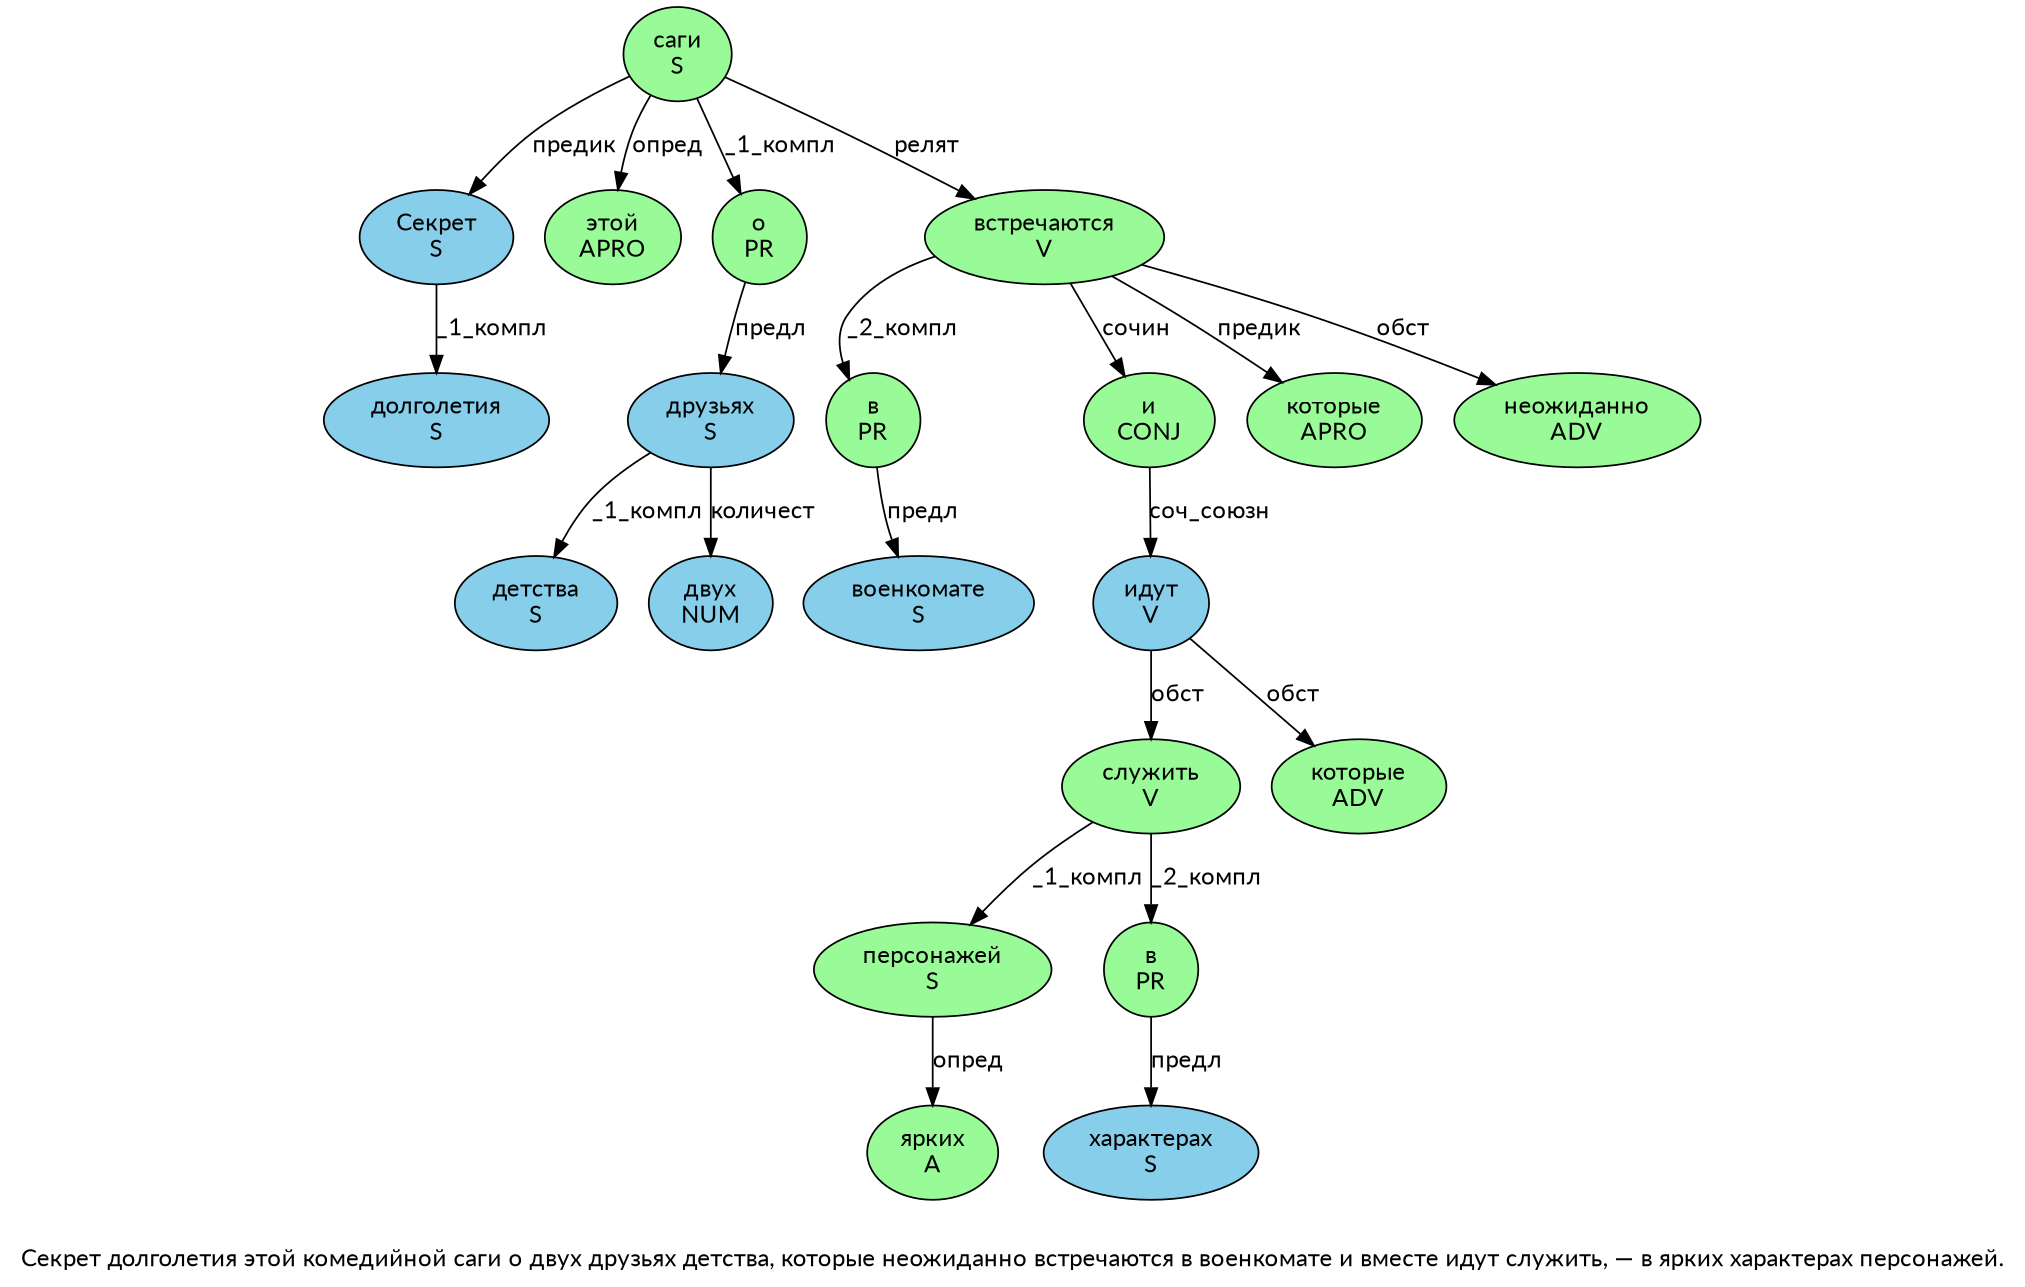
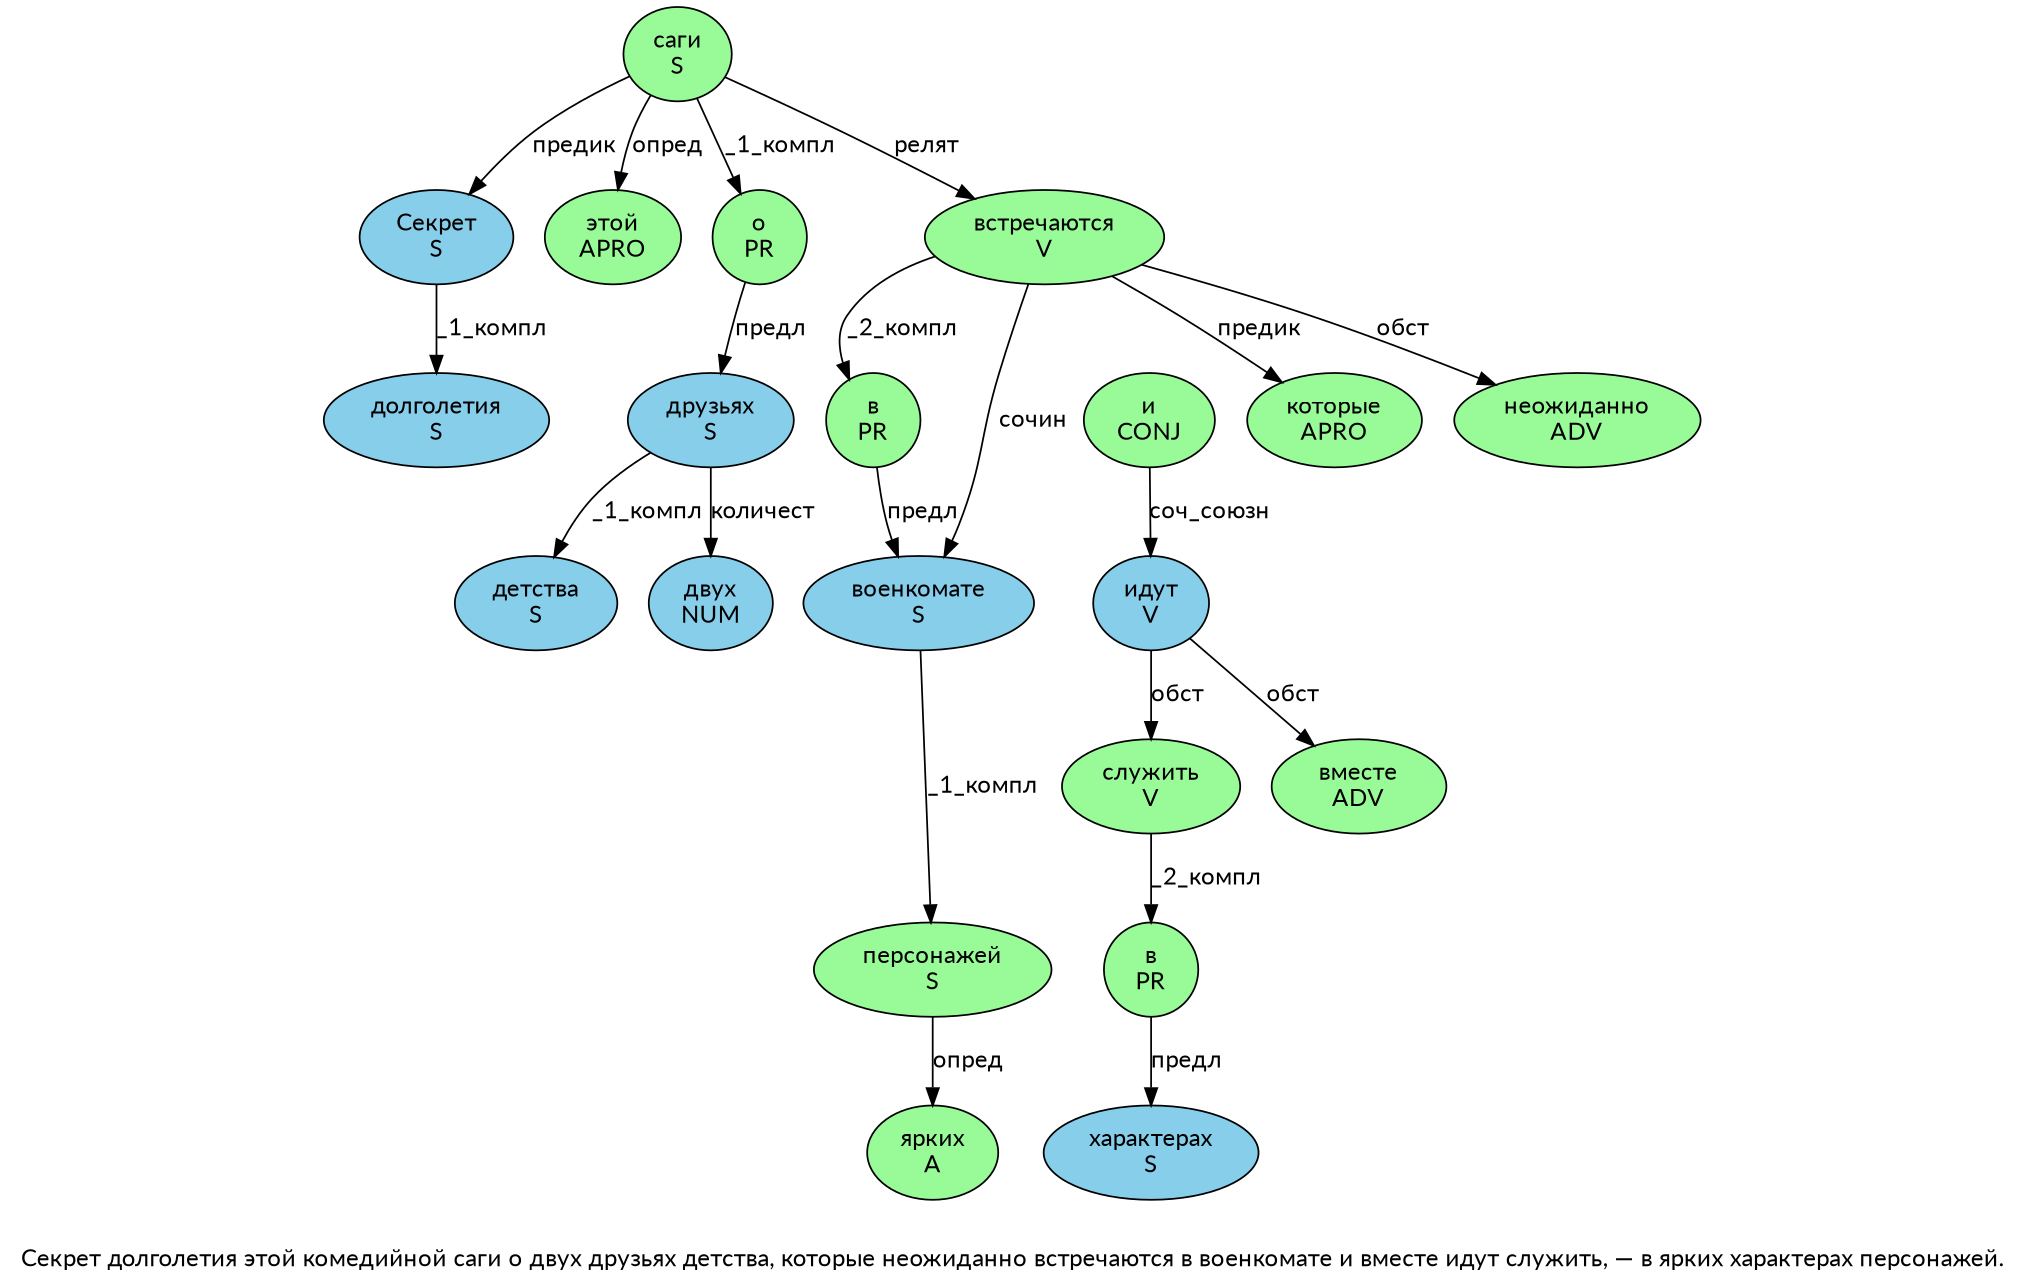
  digraph {
    fontname=Lato
    label="Секрет долголетия этой комедийной саги о двух друзьях детства, которые неожиданно встречаются в военкомате и вместе идут служить, — в ярких характерах персонажей."
    node [fillcolor=palegreen fontname=Lato penwidth=1 shape=ellipse style=filled]
    edge [fontname=Lato]
    n1 [fillcolor=skyblue label="Секрет\nS"]
    n2 [fillcolor=skyblue label="долголетия\nS"]
    n3 [label="этой\nAPRO"]
    n4 [label="саги\nS"]
    n5 [label="о\nPR"]
    n6 [label="встречаются\nV"]
    n7 [fillcolor=skyblue label="друзьях\nS"]
    n8 [label="которые\nAPRO"]
    n9 [label="неожиданно\nADV"]
    n10 [label="в\nPR"]
    n11 [label="и\nCONJ"]
    n12 [fillcolor=skyblue label="двух\nNUM"]
    n13 [fillcolor=skyblue label="детства\nS"]
    n14 [fillcolor=skyblue label="военкомате\nS"]
    n15 [fillcolor=skyblue label="идут\nV"]
-   n16 [label="которые\nADV"]
+   n16 [label="вместе\nADV"]
    n17 [label="служить\nV"]
    n18 [label="в\nPR"]
    n19 [label="персонажей\nS"]
    n20 [fillcolor=skyblue label="характерах\nS"]
    n21 [label="ярких\nA"]
    n1 -> n2 [label="_1_компл"]
    n4 -> n1 [label="предик"]
    n4 -> n3 [label="опред"]
    n4 -> n5 [label="_1_компл"]
    n4 -> n6 [label="релят"]
    n5 -> n7 [label="предл"]
    n6 -> n8 [label="предик"]
    n6 -> n9 [label="обст"]
    n6 -> n10 [label="_2_компл"]
-   n6 -> n11 [label="сочин"]
+   n6 -> n14 [label="сочин"]
    n7 -> n12 [label="количест"]
    n7 -> n13 [label="_1_компл"]
    n10 -> n14 [label="предл"]
    n11 -> n15 [label="соч_союзн"]
    n15 -> n16 [label="обст"]
    n15 -> n17 [label="обст"]
    n17 -> n18 [label="_2_компл"]
-   n17 -> n19 [label="_1_компл"]
+   n14 -> n19 [label="_1_компл"]
    n18 -> n20 [label="предл"]
    n19 -> n21 [label="опред"]
  }
